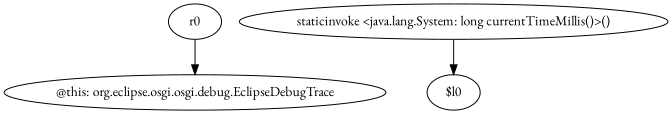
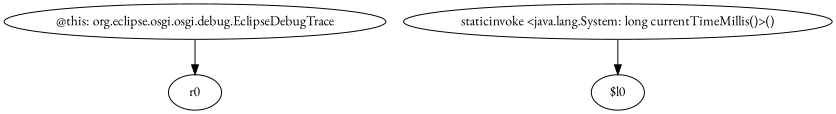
  digraph {
    fontname="EB Garamond"
    node [fontname="EB Garamond"]
    edge [fontname="EB Garamond"]
    n1 [label="@this: org.eclipse.osgi.osgi.debug.EclipseDebugTrace"]
    n2 [label=r0]
    n3 [label="staticinvoke <java.lang.System: long currentTimeMillis()>()"]
    n4 [label="$l0"]
-   n2 -> n1
+   n1 -> n2
    n3 -> n4
  }
